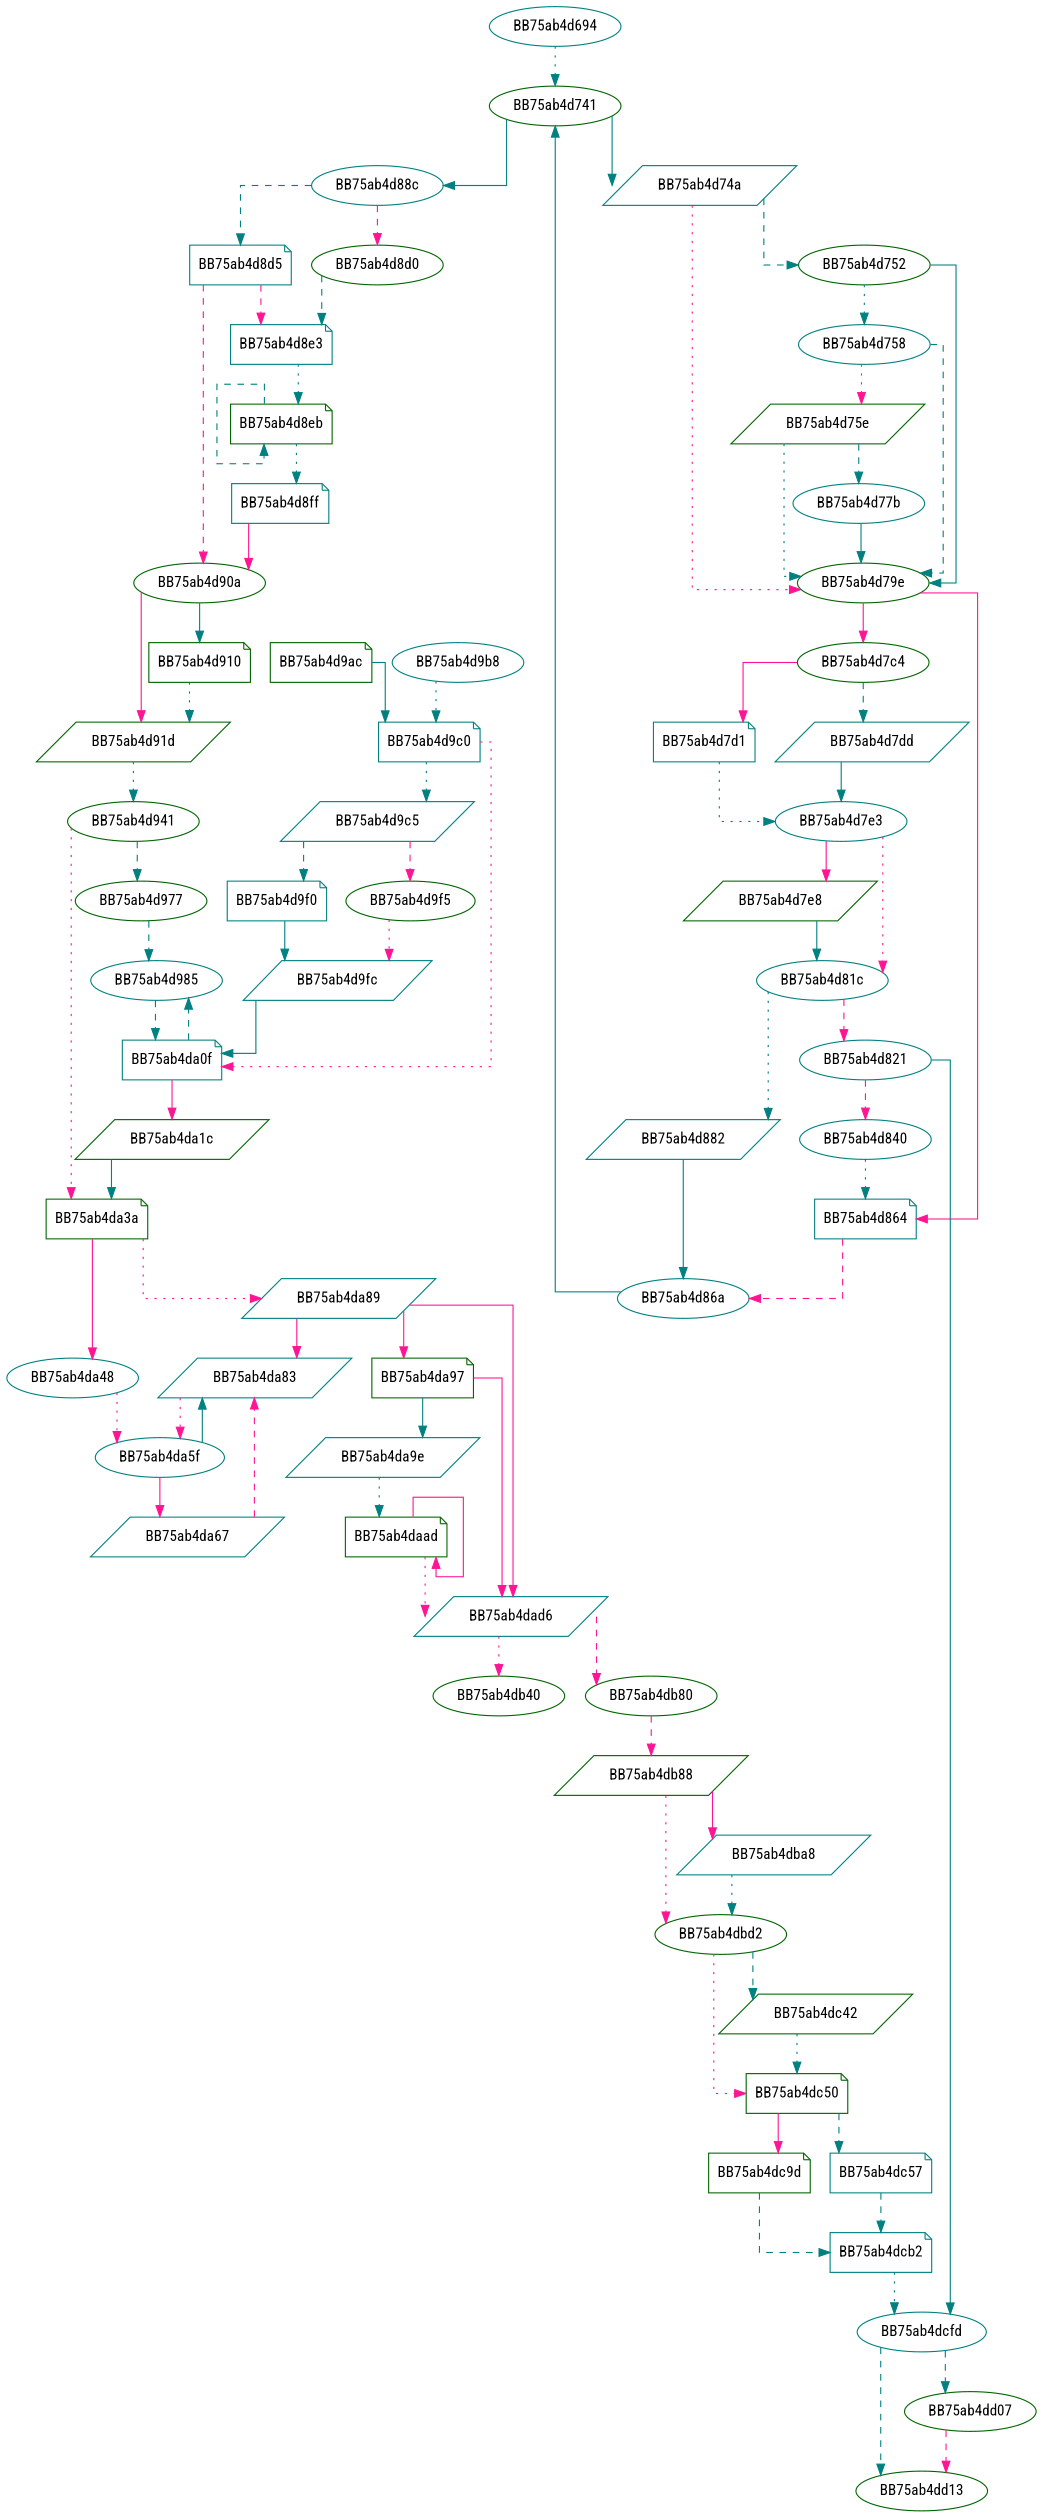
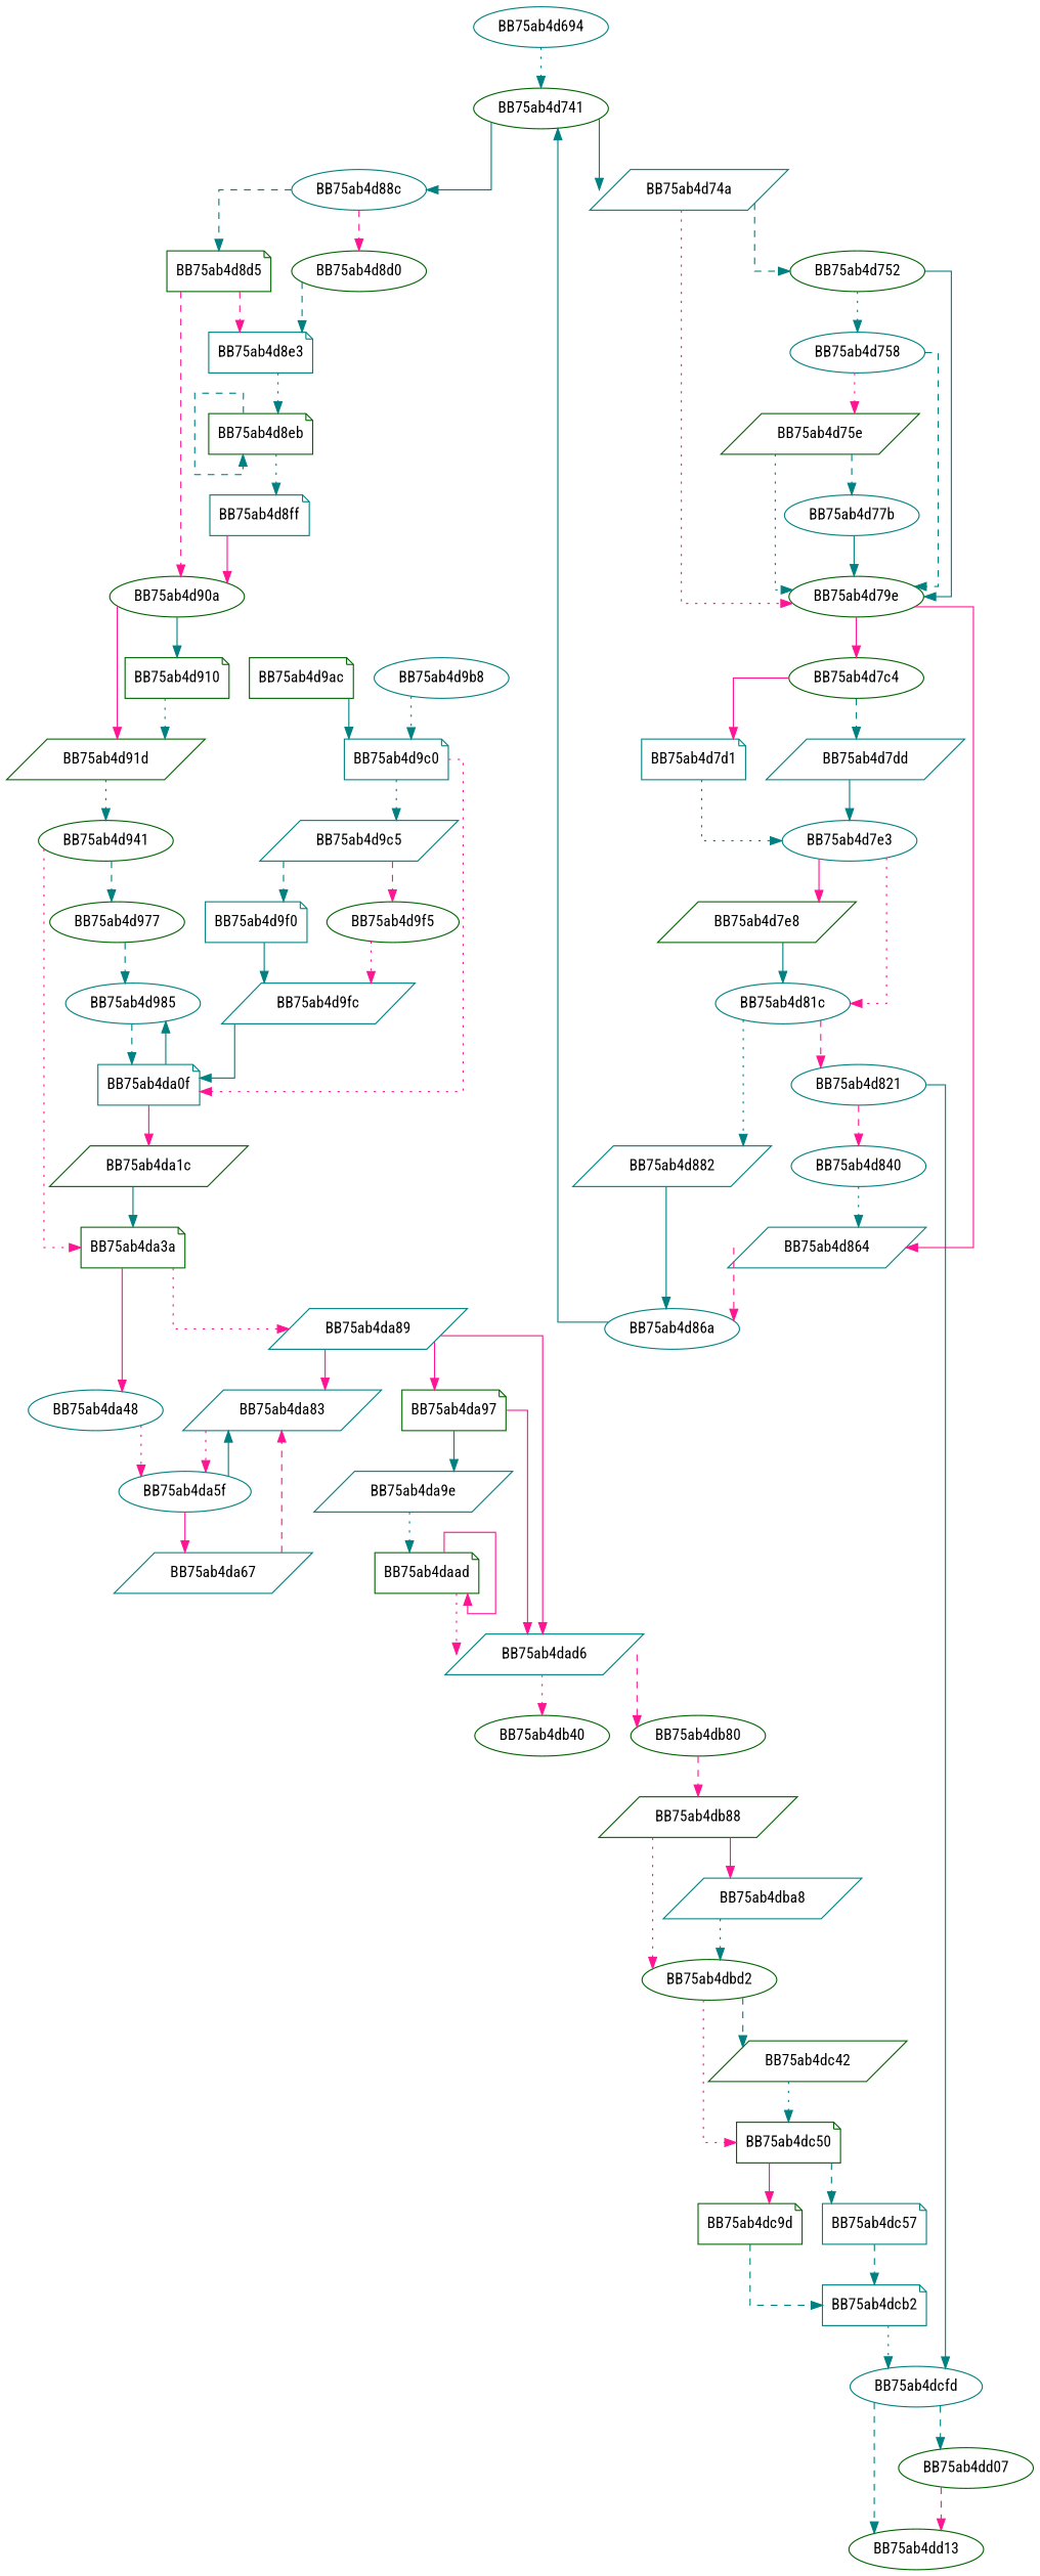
  digraph {
    fontname="Roboto Condensed"
    splines=ortho
    node [color=teal fontname="Roboto Condensed" shape=ellipse]
    edge [color=teal fontname="Roboto Condensed" style=solid]
    BB75ab4d741 [color=darkgreen]
    BB75ab4d694
    BB75ab4d88c
    BB75ab4d74a [shape=parallelogram]
-   BB75ab4d8d5 [shape=note]
+   BB75ab4d8d5 [color=darkgreen shape=note]
    BB75ab4d8d0 [color=darkgreen]
    BB75ab4d79e [color=darkgreen]
    BB75ab4d752 [color=darkgreen]
    BB75ab4d8e3 [shape=note]
    BB75ab4d90a [color=darkgreen]
-   BB75ab4d864 [shape=note]
+   BB75ab4d864 [shape=parallelogram]
    BB75ab4d7c4 [color=darkgreen]
    BB75ab4d758
    BB75ab4d86a
    BB75ab4d7dd [shape=parallelogram]
    BB75ab4d7d1 [shape=note]
    BB75ab4d75e [color=darkgreen shape=parallelogram]
    BB75ab4d77b
    BB75ab4d7e3
    BB75ab4d81c
    BB75ab4d7e8 [color=darkgreen shape=parallelogram]
    BB75ab4d882 [shape=parallelogram]
    BB75ab4d821
    BB75ab4dcfd
    BB75ab4d840
    BB75ab4dd13 [color=darkgreen]
    BB75ab4dd07 [color=darkgreen]
    BB75ab4d8eb [color=darkgreen shape=note]
    BB75ab4d91d [color=darkgreen shape=parallelogram]
    BB75ab4d910 [color=darkgreen shape=note]
    BB75ab4d8ff [shape=note]
    BB75ab4d941 [color=darkgreen]
    BB75ab4da3a [color=darkgreen shape=note]
    BB75ab4d977 [color=darkgreen]
    BB75ab4da89 [shape=parallelogram]
    BB75ab4da48
    BB75ab4d985
    BB75ab4dad6 [shape=parallelogram]
    BB75ab4da97 [color=darkgreen shape=note]
    BB75ab4da83 [shape=parallelogram]
    BB75ab4da5f
    BB75ab4da0f [shape=note]
    BB75ab4da1c [color=darkgreen shape=parallelogram]
    BB75ab4d9c0 [shape=note]
    BB75ab4d9b8
    BB75ab4d9ac [color=darkgreen shape=note]
    BB75ab4d9c5 [shape=parallelogram]
    BB75ab4d9f5 [color=darkgreen]
    BB75ab4d9f0 [shape=note]
    BB75ab4d9fc [shape=parallelogram]
    BB75ab4db80 [color=darkgreen]
    BB75ab4db40 [color=darkgreen]
    BB75ab4da9e [shape=parallelogram]
    BB75ab4da67 [shape=parallelogram]
    BB75ab4db88 [color=darkgreen shape=parallelogram]
    BB75ab4daad [color=darkgreen shape=note]
    BB75ab4dbd2 [color=darkgreen]
    BB75ab4dba8 [shape=parallelogram]
    BB75ab4dc50 [color=darkgreen shape=note]
    BB75ab4dc42 [color=darkgreen shape=parallelogram]
    BB75ab4dc9d [color=darkgreen shape=note]
    BB75ab4dc57 [shape=note]
    BB75ab4dcb2 [shape=note]
    BB75ab4d741 -> BB75ab4d88c
    BB75ab4d741 -> BB75ab4d74a
    BB75ab4d694 -> BB75ab4d741 [style=dotted]
    BB75ab4d88c -> BB75ab4d8d5 [style=dashed]
    BB75ab4d88c -> BB75ab4d8d0 [color=deeppink style=dashed]
    BB75ab4d74a -> BB75ab4d79e [color=deeppink style=dotted]
    BB75ab4d74a -> BB75ab4d752 [style=dashed]
    BB75ab4d8d5 -> BB75ab4d8e3 [color=deeppink style=dashed]
    BB75ab4d8d5 -> BB75ab4d90a [color=deeppink style=dashed]
    BB75ab4d8d0 -> BB75ab4d8e3 [style=dashed]
    BB75ab4d79e -> BB75ab4d864 [color=deeppink]
    BB75ab4d79e -> BB75ab4d7c4 [color=deeppink]
    BB75ab4d752 -> BB75ab4d79e
    BB75ab4d752 -> BB75ab4d758 [style=dotted]
    BB75ab4d8e3 -> BB75ab4d8eb [style=dotted]
    BB75ab4d90a -> BB75ab4d91d [color=deeppink]
    BB75ab4d90a -> BB75ab4d910
    BB75ab4d864 -> BB75ab4d86a [color=deeppink style=dashed]
    BB75ab4d7c4 -> BB75ab4d7dd [style=dashed]
    BB75ab4d7c4 -> BB75ab4d7d1 [color=deeppink]
    BB75ab4d758 -> BB75ab4d79e [style=dashed]
    BB75ab4d758 -> BB75ab4d75e [color=deeppink style=dotted]
    BB75ab4d86a -> BB75ab4d741
    BB75ab4d7dd -> BB75ab4d7e3
    BB75ab4d7d1 -> BB75ab4d7e3 [style=dotted]
    BB75ab4d75e -> BB75ab4d79e [style=dotted]
    BB75ab4d75e -> BB75ab4d77b [style=dashed]
    BB75ab4d77b -> BB75ab4d79e
    BB75ab4d7e3 -> BB75ab4d81c [color=deeppink style=dotted]
    BB75ab4d7e3 -> BB75ab4d7e8 [color=deeppink]
    BB75ab4d81c -> BB75ab4d882 [style=dotted]
    BB75ab4d81c -> BB75ab4d821 [color=deeppink style=dashed]
    BB75ab4d7e8 -> BB75ab4d81c
    BB75ab4d882 -> BB75ab4d86a
    BB75ab4d821 -> BB75ab4dcfd
    BB75ab4d821 -> BB75ab4d840 [color=deeppink style=dashed]
    BB75ab4dcfd -> BB75ab4dd13 [style=dashed]
    BB75ab4dcfd -> BB75ab4dd07 [style=dashed]
    BB75ab4d840 -> BB75ab4d864 [style=dotted]
    BB75ab4dd07 -> BB75ab4dd13 [color=deeppink style=dashed]
    BB75ab4d8eb -> BB75ab4d8eb [style=dashed]
    BB75ab4d8eb -> BB75ab4d8ff [style=dotted]
    BB75ab4d91d -> BB75ab4d941 [style=dotted]
    BB75ab4d910 -> BB75ab4d91d [style=dotted]
    BB75ab4d8ff -> BB75ab4d90a [color=deeppink]
    BB75ab4d941 -> BB75ab4da3a [color=deeppink style=dotted]
    BB75ab4d941 -> BB75ab4d977 [style=dashed]
    BB75ab4da3a -> BB75ab4da89 [color=deeppink style=dotted]
    BB75ab4da3a -> BB75ab4da48 [color=deeppink]
    BB75ab4d977 -> BB75ab4d985 [style=dashed]
    BB75ab4da89 -> BB75ab4dad6 [color=deeppink]
    BB75ab4da89 -> BB75ab4da97 [color=deeppink]
    BB75ab4da89 -> BB75ab4da83 [color=deeppink]
    BB75ab4da48 -> BB75ab4da5f [color=deeppink style=dotted]
    BB75ab4d985 -> BB75ab4da0f [style=dashed]
    BB75ab4dad6 -> BB75ab4db80 [color=deeppink style=dashed]
    BB75ab4dad6 -> BB75ab4db40 [color=deeppink style=dotted]
    BB75ab4da97 -> BB75ab4dad6 [color=deeppink]
    BB75ab4da97 -> BB75ab4da9e
    BB75ab4da83 -> BB75ab4da5f [color=deeppink style=dotted]
    BB75ab4da5f -> BB75ab4da83
    BB75ab4da5f -> BB75ab4da67 [color=deeppink]
-   BB75ab4da0f -> BB75ab4d985 [style=dashed]
+   BB75ab4da0f -> BB75ab4d985
    BB75ab4da0f -> BB75ab4da1c [color=deeppink]
    BB75ab4da1c -> BB75ab4da3a
    BB75ab4d9c0 -> BB75ab4da0f [color=deeppink style=dotted]
    BB75ab4d9c0 -> BB75ab4d9c5 [style=dotted]
    BB75ab4d9b8 -> BB75ab4d9c0 [style=dotted]
    BB75ab4d9ac -> BB75ab4d9c0
    BB75ab4d9c5 -> BB75ab4d9f5 [color=deeppink style=dashed]
    BB75ab4d9c5 -> BB75ab4d9f0 [style=dashed]
    BB75ab4d9f5 -> BB75ab4d9fc [color=deeppink style=dotted]
    BB75ab4d9f0 -> BB75ab4d9fc
    BB75ab4d9fc -> BB75ab4da0f
    BB75ab4db80 -> BB75ab4db88 [color=deeppink style=dashed]
    BB75ab4da9e -> BB75ab4daad [style=dotted]
    BB75ab4da67 -> BB75ab4da83 [color=deeppink style=dashed]
    BB75ab4db88 -> BB75ab4dbd2 [color=deeppink style=dotted]
    BB75ab4db88 -> BB75ab4dba8 [color=deeppink]
    BB75ab4daad -> BB75ab4dad6 [color=deeppink style=dotted]
    BB75ab4daad -> BB75ab4daad [color=deeppink]
    BB75ab4dbd2 -> BB75ab4dc50 [color=deeppink style=dotted]
    BB75ab4dbd2 -> BB75ab4dc42 [style=dashed]
    BB75ab4dba8 -> BB75ab4dbd2 [style=dotted]
    BB75ab4dc50 -> BB75ab4dc9d [color=deeppink]
    BB75ab4dc50 -> BB75ab4dc57 [style=dashed]
    BB75ab4dc42 -> BB75ab4dc50 [style=dotted]
    BB75ab4dc9d -> BB75ab4dcb2 [style=dashed]
    BB75ab4dc57 -> BB75ab4dcb2 [style=dashed]
    BB75ab4dcb2 -> BB75ab4dcfd [style=dotted]
  }
